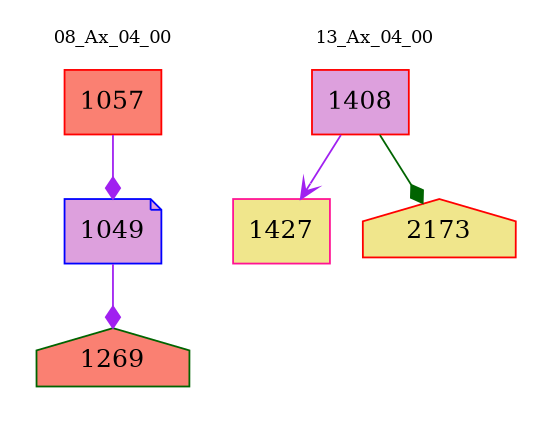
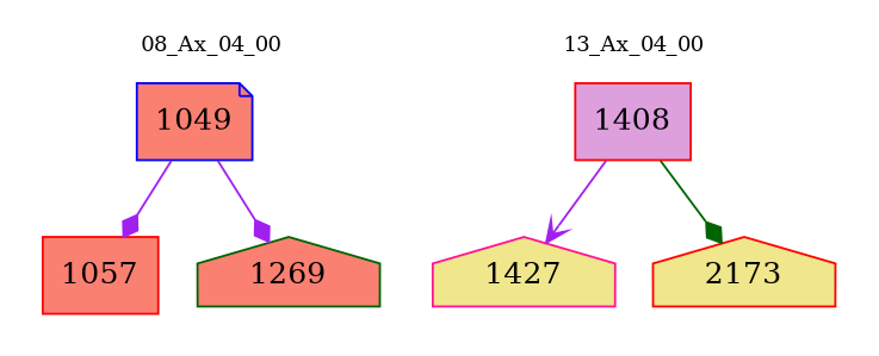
  digraph {
    node [color=red fillcolor=plum shape=box style=filled]
    edge [arrowhead=diamond color=purple]
-   n1 [color=blue label=1049 shape=note]
+   n1 [color=blue fillcolor=salmon label=1049 shape=note]
    n2 [fillcolor=salmon label=1057]
    n3 [color=darkgreen fillcolor=salmon label=1269 shape=house]
    n4 [label=1408]
-   n5 [color=deeppink fillcolor=khaki label=1427]
+   n5 [color=deeppink fillcolor=khaki label=1427 shape=house]
    n6 [fillcolor=khaki label=2173 shape=house]
    subgraph cluster_1 {
      color=white
      fontsize=10
      label="08_Ax_04_00"
      n1
      n2
      n3
    }
    subgraph cluster_2 {
      color=white
      fontsize=10
      label="13_Ax_04_00"
      n4
      n5
      n6
    }
-   n2 -> n1
+   n1 -> n2
    n1 -> n3
    n4 -> n5 [arrowhead=vee]
    n4 -> n6 [color=darkgreen]
  }
